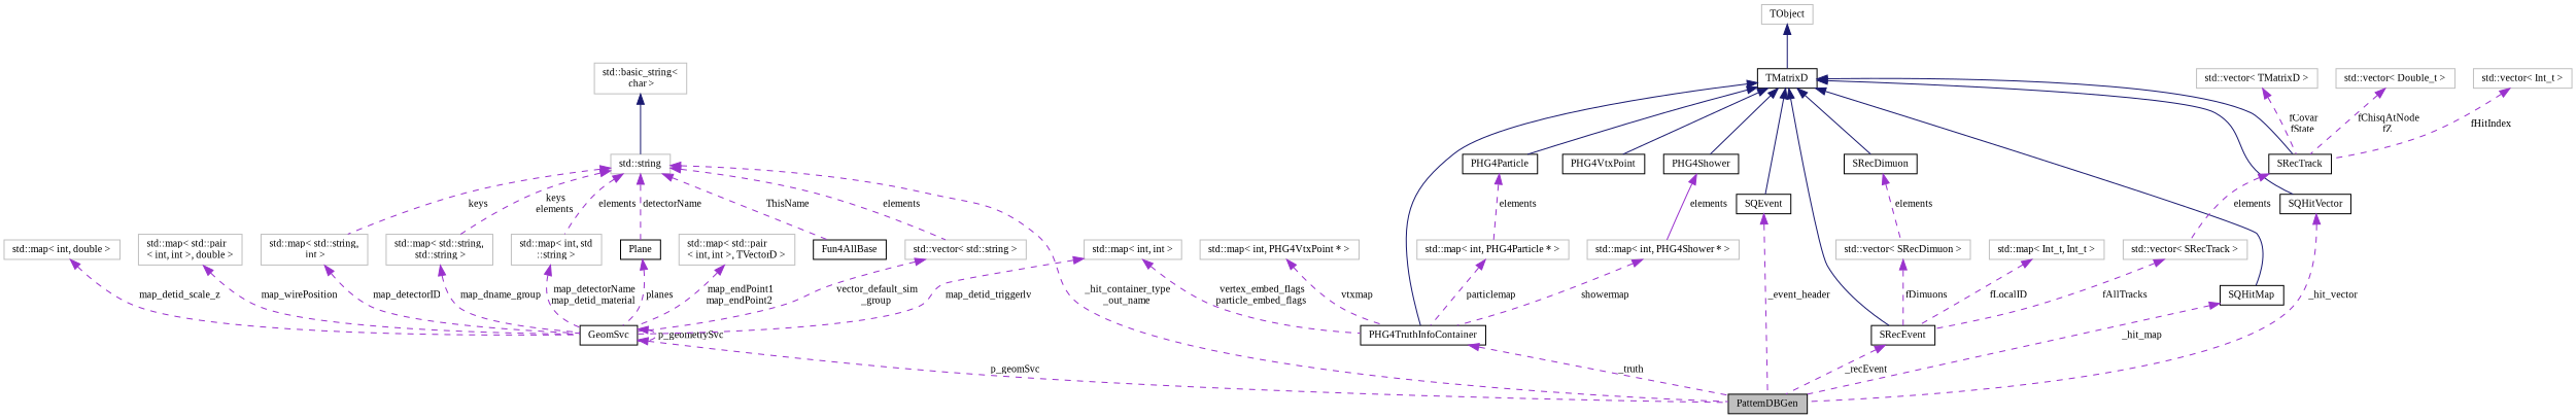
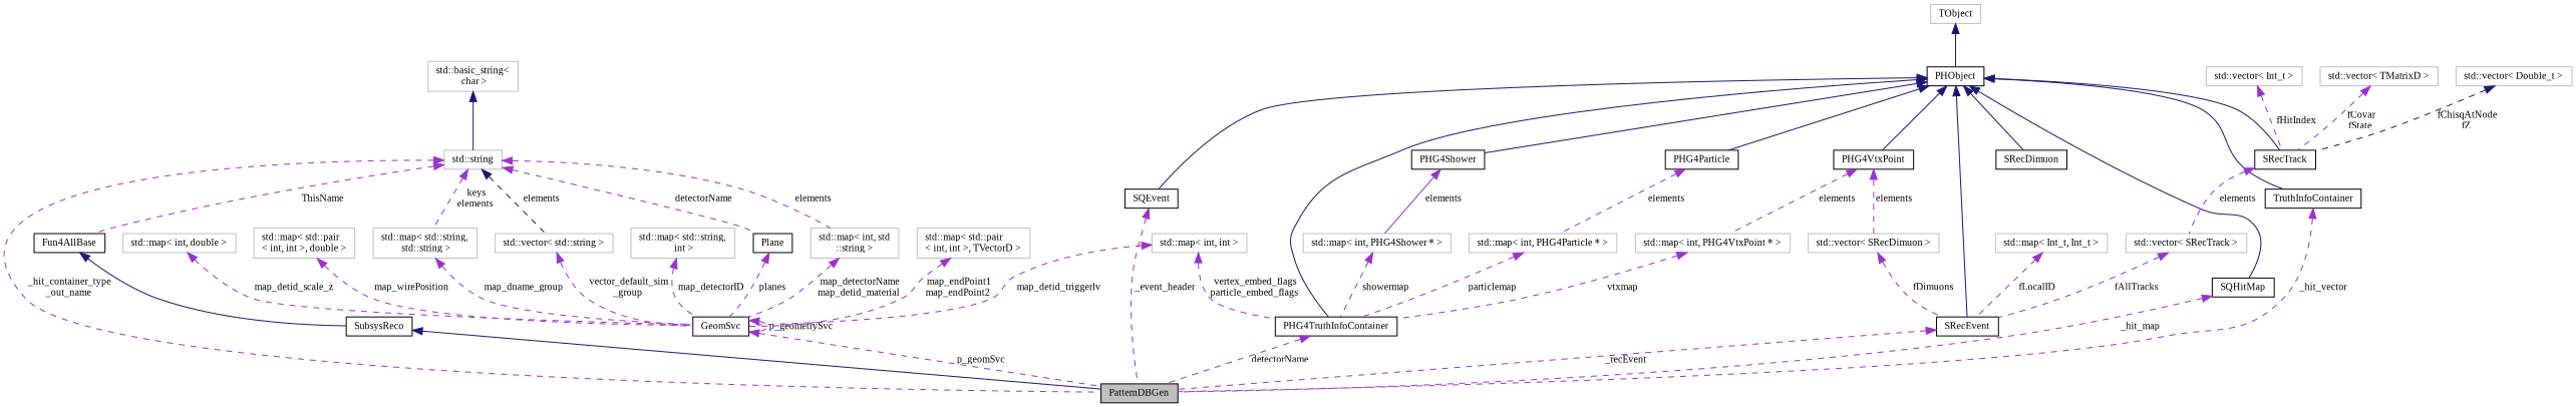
  digraph {
    fontname="Liberation Serif"
    rankdir=TB
    node [color=grey75 fontname="Liberation Serif" fontsize=10 shape=record]
    edge [color=darkorchid3 dir=back fontname="Liberation Serif" fontsize=10 labelfontname=FreeSans labelfontsize=10 style=dashed]
    n1 [color=black fillcolor=grey75 fontcolor=black height=0.2 label=PatternDBGen style=filled width=0.4]
+   n2 [color=black height=0.2 label=SubsysReco width=0.4]
    n3 [color=black height=0.2 label=Fun4AllBase width=0.4]
    n4 [height=0.2 label="std::string" width=0.4]
    n5 [height=0.2 label="std::map\< std::string,\l int \>" width=0.4]
    n6 [color=black height=0.2 label=Plane width=0.4]
    n7 [height=0.2 label="std::map\< std::string,\l std::string \>" width=0.4]
    n8 [height=0.2 label="std::map\< int, std\l::string \>" width=0.4]
    n9 [height=0.2 label="std::vector\< std::string \>" width=0.4]
    n10 [color=black height=0.2 label=GeomSvc width=0.4]
    n11 [height=0.2 label="std::basic_string\<\l char \>" width=0.4]
    n12 [color=black height=0.2 label=SRecEvent width=0.4]
-   n13 [color=black height=0.2 label=TMatrixD width=0.4]
+   n13 [color=black height=0.2 label=PHObject width=0.4]
    n14 [color=black height=0.2 label=SRecTrack width=0.4]
    n15 [color=black height=0.2 label=SRecDimuon width=0.4]
    n16 [color=black height=0.2 label=SQEvent width=0.4]
    n17 [color=black height=0.2 label=SQHitMap width=0.4]
-   n18 [color=black height=0.2 label=SQHitVector width=0.4]
+   n18 [color=black height=0.2 label=TruthInfoContainer width=0.4]
    n19 [color=black height=0.2 label=PHG4TruthInfoContainer width=0.4]
    n20 [color=black height=0.2 label=PHG4Particle width=0.4]
    n21 [color=black height=0.2 label=PHG4Shower width=0.4]
    n22 [color=black height=0.2 label=PHG4VtxPoint width=0.4]
    n23 [height=0.2 label="std::vector\< SRecTrack \>" width=0.4]
    n24 [height=0.2 label="std::vector\< SRecDimuon \>" width=0.4]
    n25 [height=0.2 label="std::map\< int, PHG4Particle * \>" width=0.4]
    n26 [height=0.2 label="std::map\< int, PHG4Shower * \>" width=0.4]
    n27 [height=0.2 label="std::map\< int, PHG4VtxPoint * \>" width=0.4]
    n28 [height=0.2 label=TObject width=0.4]
    n29 [height=0.2 label="std::vector\< Double_t \>" width=0.4]
    n30 [height=0.2 label="std::vector\< Int_t \>" width=0.4]
    n31 [height=0.2 label="std::vector\< TMatrixD \>" width=0.4]
    n32 [height=0.2 label="std::map\< Int_t, Int_t \>" width=0.4]
    n33 [height=0.2 label="std::map\< std::pair\l\< int, int \>, TVectorD \>" width=0.4]
    n34 [height=0.2 label="std::map\< int, int \>" width=0.4]
    n35 [height=0.2 label="std::map\< int, double \>" width=0.4]
    n36 [height=0.2 label="std::map\< std::pair\l\< int, int \>, double \>" width=0.4]
+   n2 -> n1 [color=midnightblue style=solid]
+   n3 -> n2 [color=midnightblue style=solid]
    n4 -> n1 [label=" _hit_container_type\n_out_name"]
    n4 -> n3 [label=" ThisName"]
-   n4 -> n5 [label=" keys"]
    n4 -> n6 [label=" detectorName"]
    n4 -> n7 [label=" keys\nelements"]
    n4 -> n8 [label=" elements"]
-   n4 -> n9 [label=" elements"]
+   n4 -> n9 [color=midnightblue label=" elements"]
    n5 -> n10 [label=" map_detectorID"]
    n6 -> n10 [label=" planes"]
    n7 -> n10 [label=" map_dname_group"]
    n8 -> n10 [label=" map_detectorName\nmap_detid_material"]
    n9 -> n10 [label=" vector_default_sim\l_group"]
    n10 -> n1 [label=" p_geomSvc"]
    n10 -> n10 [label=" p_geometrySvc"]
    n11 -> n4 [color=midnightblue style=solid]
    n12 -> n1 [label=" _recEvent"]
    n13 -> n12 [color=midnightblue style=solid]
    n13 -> n14 [color=midnightblue style=solid]
    n13 -> n15 [color=midnightblue style=solid]
    n13 -> n16 [color=midnightblue style=solid]
    n13 -> n17 [color=midnightblue style=solid]
    n13 -> n18 [color=midnightblue style=solid]
    n13 -> n19 [color=midnightblue style=solid]
    n13 -> n20 [color=midnightblue style=solid]
    n13 -> n21 [color=midnightblue style=solid]
    n13 -> n22 [color=midnightblue style=solid]
    n14 -> n23 [label=" elements"]
-   n15 -> n24 [label=" elements"]
+   n22 -> n24 [label=" elements"]
    n16 -> n1 [label=" _event_header"]
    n17 -> n1 [label=" _hit_map"]
    n18 -> n1 [label=" _hit_vector"]
-   n19 -> n1 [label=" _truth"]
+   n19 -> n1 [label=" detectorName"]
    n20 -> n25 [label=" elements"]
    n21 -> n26 [label=" elements" style=solid]
+   n22 -> n27 [label=" elements"]
    n23 -> n12 [label=" fAllTracks"]
    n24 -> n12 [label=" fDimuons"]
    n25 -> n19 [label=" particlemap"]
    n26 -> n19 [label=" showermap"]
    n27 -> n19 [label=" vtxmap"]
    n28 -> n13 [color=midnightblue style=solid]
-   n29 -> n14 [label=" fChisqAtNode\nfZ"]
+   n29 -> n14 [color=midnightblue label=" fChisqAtNode\nfZ"]
    n30 -> n14 [label=" fHitIndex"]
    n31 -> n14 [label=" fCovar\nfState"]
    n32 -> n12 [label=" fLocalID"]
    n33 -> n10 [label=" map_endPoint1\nmap_endPoint2"]
    n34 -> n10 [label=" map_detid_triggerlv"]
    n34 -> n19 [label=" vertex_embed_flags\nparticle_embed_flags"]
    n35 -> n10 [label=" map_detid_scale_z"]
    n36 -> n10 [label=" map_wirePosition"]
  }
